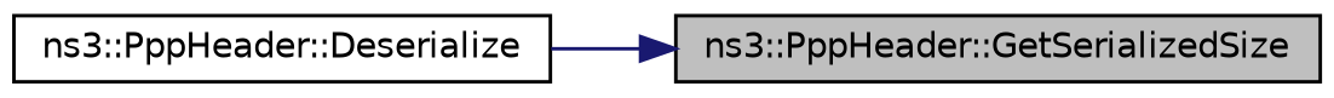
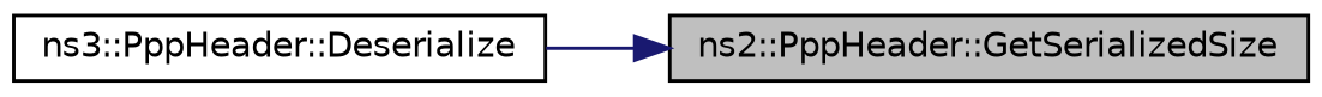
  digraph {
    rankdir=RL
    node [color=black fontname=Helvetica fontsize=10 shape=record style=filled]
-   n1 [fillcolor=grey75 fontcolor=black height=0.2 label="ns3::PppHeader::GetSerializedSize" width=0.4]
+   n1 [fillcolor=grey75 fontcolor=black height=0.2 label="ns2::PppHeader::GetSerializedSize" width=0.4]
    n2 [fillcolor=white height=0.2 label="ns3::PppHeader::Deserialize" width=0.4]
    n1 -> n2 [color=midnightblue dir=back fontname=Helvetica fontsize=10 labelfontname=Helvetica labelfontsize=10 style=solid]
  }
